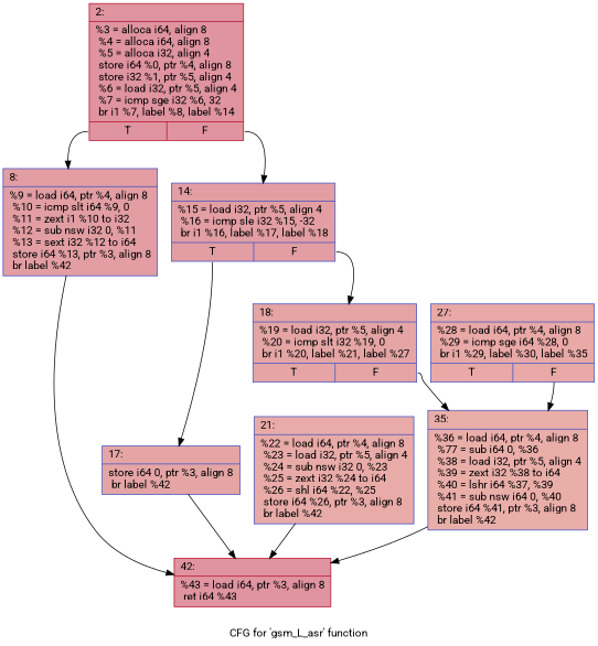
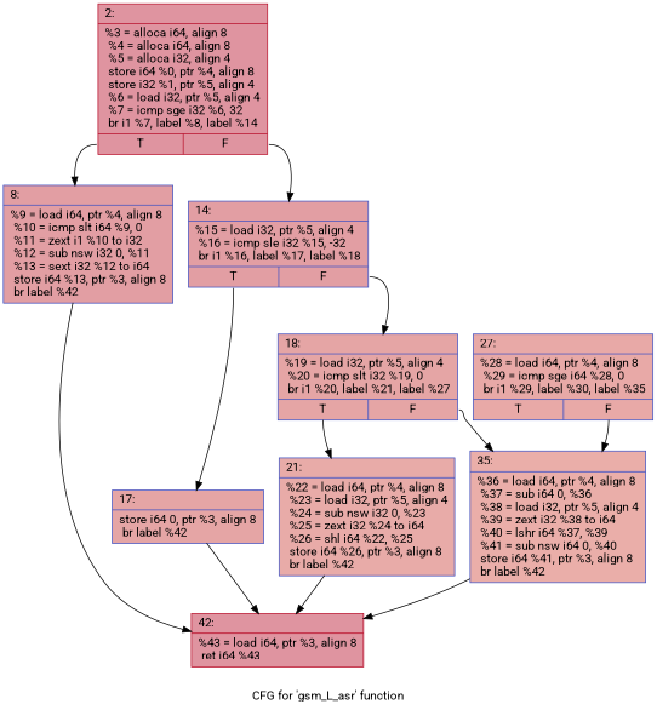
  digraph {
    fontname=Roboto
    label="CFG for 'gsm_L_asr' function"
    node [color="#3d50c3ff" fillcolor="#b70d2870" fontname=Roboto shape=record style=filled]
    edge [fontname=Roboto]
    n1 [color="#b70d28ff" label="{2:\l|  %3 = alloca i64, align 8\l  %4 = alloca i64, align 8\l  %5 = alloca i32, align 4\l  store i64 %0, ptr %4, align 8\l  store i32 %1, ptr %5, align 4\l  %6 = load i32, ptr %5, align 4\l  %7 = icmp sge i32 %6, 32\l  br i1 %7, label %8, label %14\l|{<s0>T|<s1>F}}"]
    n2 [fillcolor="#be242e70" label="{8:\l|  %9 = load i64, ptr %4, align 8\l  %10 = icmp slt i64 %9, 0\l  %11 = zext i1 %10 to i32\l  %12 = sub nsw i32 0, %11\l  %13 = sext i32 %12 to i64\l  store i64 %13, ptr %3, align 8\l  br label %42\l}"]
    n3 [fillcolor="#be242e70" label="{14:\l|  %15 = load i32, ptr %5, align 4\l  %16 = icmp sle i32 %15, -32\l  br i1 %16, label %17, label %18\l|{<s0>T|<s1>F}}"]
    n4 [color="#b70d28ff" label="{42:\l|  %43 = load i64, ptr %3, align 8\l  ret i64 %43\l}"]
    n5 [fillcolor="#c5333470" label="{17:\l|  store i64 0, ptr %3, align 8\l  br label %42\l}"]
    n6 [fillcolor="#c5333470" label="{18:\l|  %19 = load i32, ptr %5, align 4\l  %20 = icmp slt i32 %19, 0\l  br i1 %20, label %21, label %27\l|{<s0>T|<s1>F}}"]
    n7 [fillcolor="#cc403a70" label="{21:\l|  %22 = load i64, ptr %4, align 8\l  %23 = load i32, ptr %5, align 4\l  %24 = sub nsw i32 0, %23\l  %25 = zext i32 %24 to i64\l  %26 = shl i64 %22, %25\l  store i64 %26, ptr %3, align 8\l  br label %42\l}"]
-   n8 [fillcolor="#d0473d70" label="{35:\l|  %36 = load i64, ptr %4, align 8\l  %77 = sub i64 0, %36\l  %38 = load i32, ptr %5, align 4\l  %39 = zext i32 %38 to i64\l  %40 = lshr i64 %37, %39\l  %41 = sub nsw i64 0, %40\l  store i64 %41, ptr %3, align 8\l  br label %42\l}"]
+   n8 [fillcolor="#d0473d70" label="{35:\l|  %36 = load i64, ptr %4, align 8\l  %37 = sub i64 0, %36\l  %38 = load i32, ptr %5, align 4\l  %39 = zext i32 %38 to i64\l  %40 = lshr i64 %37, %39\l  %41 = sub nsw i64 0, %40\l  store i64 %41, ptr %3, align 8\l  br label %42\l}"]
    n9 [fillcolor="#ca3b3770" label="{27:\l|  %28 = load i64, ptr %4, align 8\l  %29 = icmp sge i64 %28, 0\l  br i1 %29, label %30, label %35\l|{<s0>T|<s1>F}}"]
    n1 -> n2 [tailport=s0]
    n1 -> n3 [tailport=s1]
    n2 -> n4
    n3 -> n5 [tailport=s0]
    n3 -> n6 [tailport=s1]
    n5 -> n4
+   n6 -> n7 [tailport=s0]
    n6 -> n8 [tailport=s1]
    n7 -> n4
    n8 -> n4
    n9 -> n8 [tailport=s1]
  }
